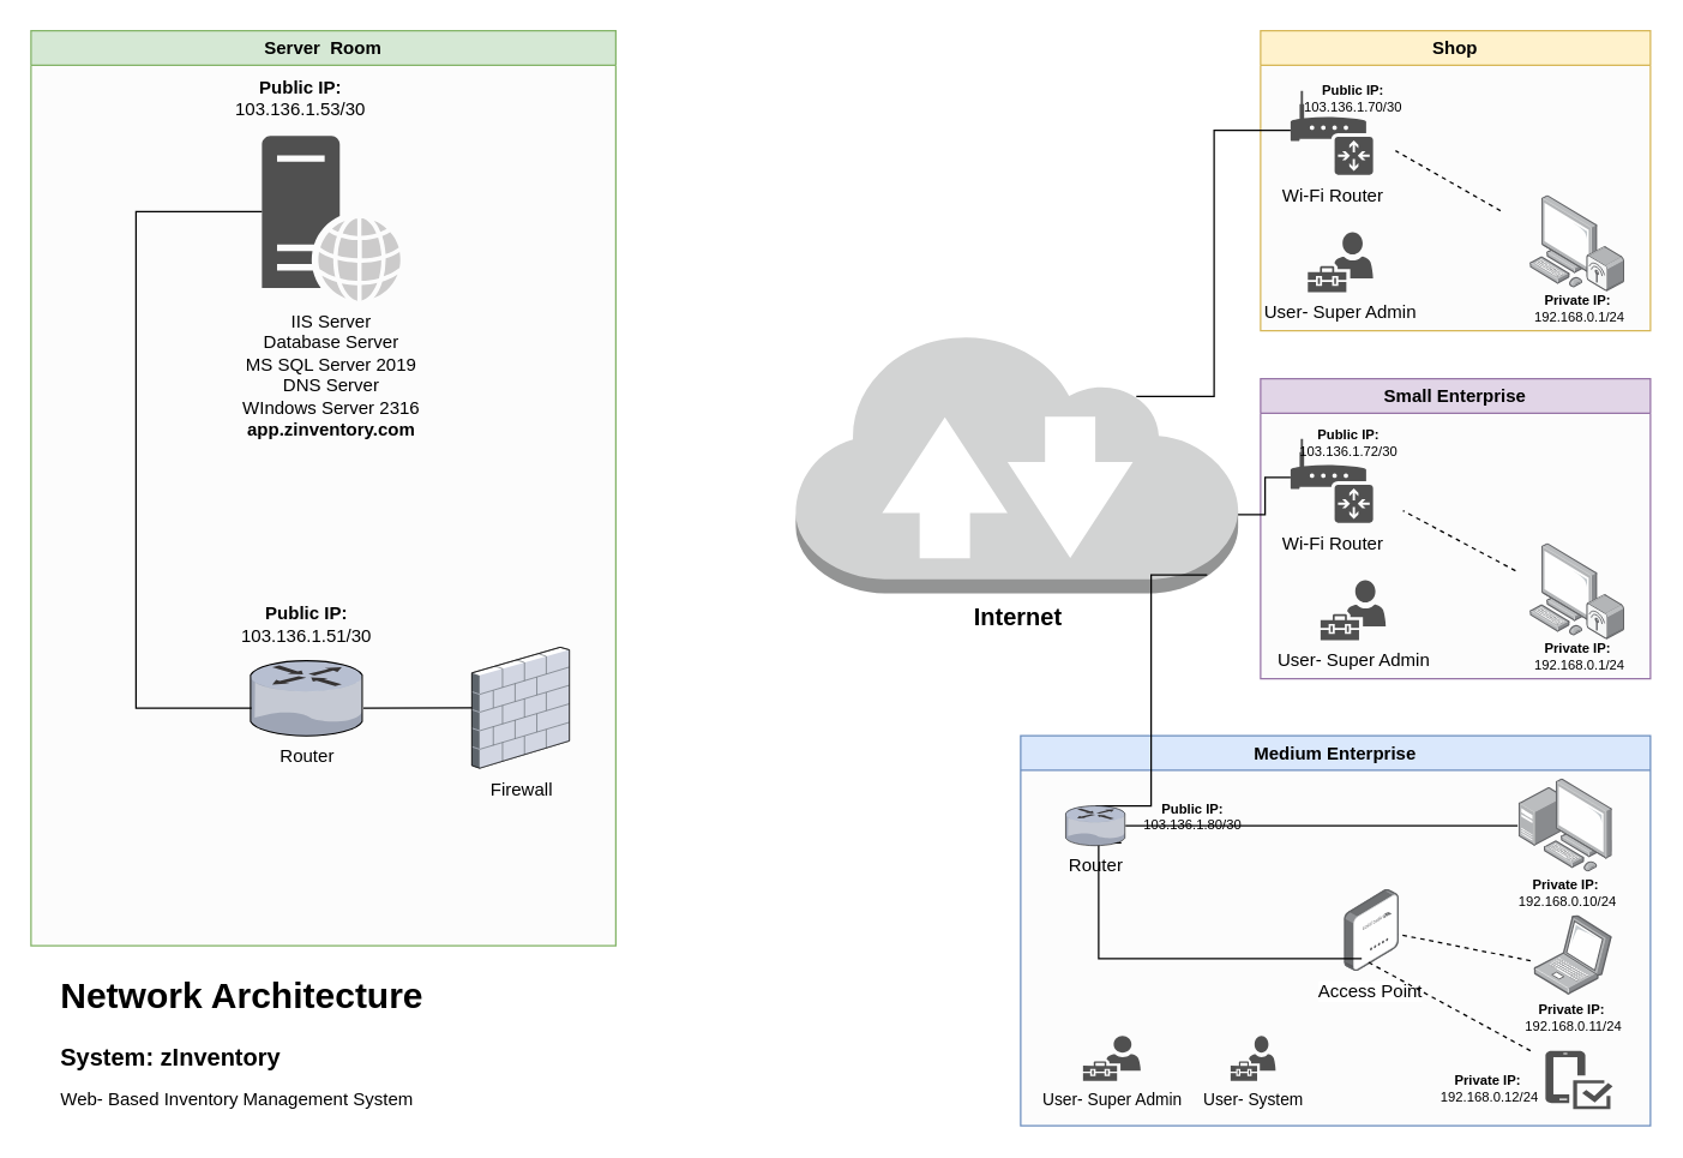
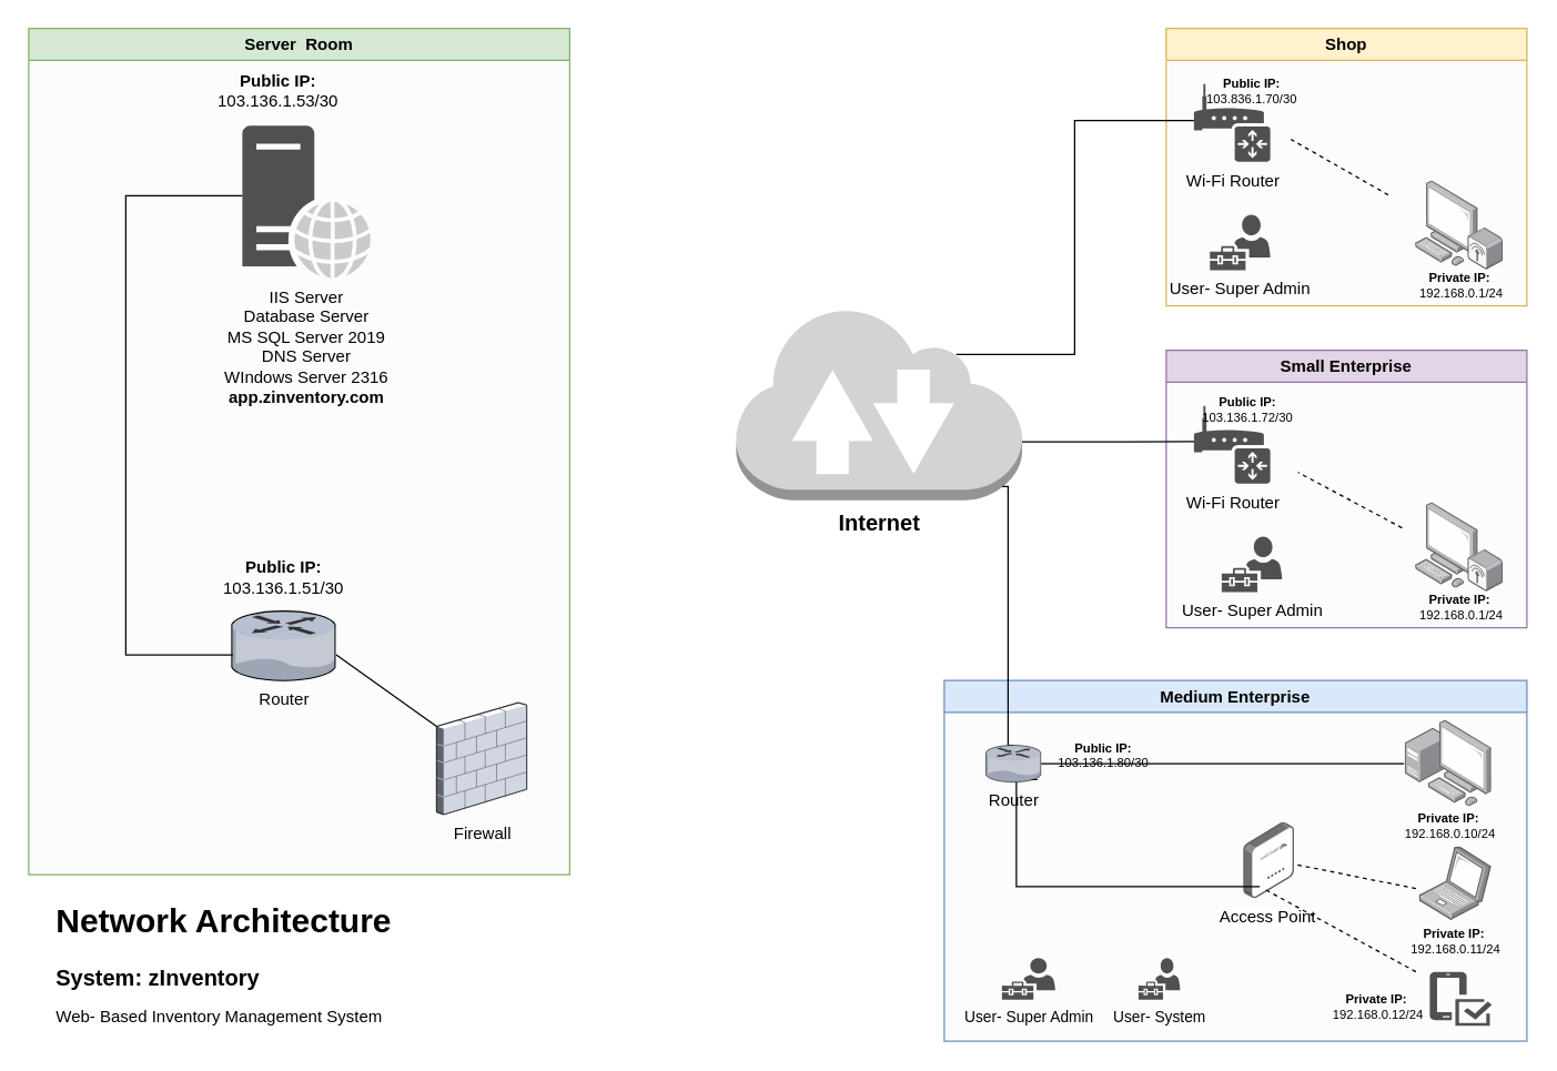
  <mxCell id="0" />
  <mxCell id="1" parent="0" />
  <mxCell id="2" value="Server&amp;nbsp; Room" style="swimlane;whiteSpace=wrap;html=1;fillColor=#d5e8d4;strokeColor=#82b366;labelBackgroundColor=none;fillStyle=auto;swimlaneFillColor=#FCFCFC;" parent="1" vertex="1"><mxGeometry x="20" y="20" width="390" height="610" as="geometry" /></mxCell>
  <mxCell id="3" value="IIS Server&lt;br&gt;Database Server&lt;br style=&quot;border-color: var(--border-color);&quot;&gt;MS SQL Server 2019&lt;br&gt;DNS Server&lt;br&gt;WIndows Server 2316&lt;br&gt;&lt;b&gt;app.zinventory.com&lt;/b&gt;" style="sketch=0;pointerEvents=1;shadow=0;dashed=0;html=1;strokeColor=none;fillColor=#505050;labelPosition=center;verticalLabelPosition=bottom;verticalAlign=top;outlineConnect=0;align=center;shape=mxgraph.office.servers.web_server_ghosted;points=[[0,0.46,0,0,0],[0.5,1,0,0,1]];" parent="2" vertex="1"><mxGeometry x="154" y="70" width="92.63" height="110" as="geometry" /></mxCell>
  <mxCell id="4" value="Router" style="verticalLabelPosition=bottom;sketch=0;aspect=fixed;html=1;verticalAlign=top;strokeColor=none;align=center;outlineConnect=0;shape=mxgraph.citrix.router;points=[[0.01,0.63,0,0,0],[0.5,0,0,0,0],[0.5,1,0,0,0],[1,0.63,0,0,0]];" parent="2" vertex="1"><mxGeometry x="146.33" y="420" width="75.34" height="50" as="geometry" /></mxCell>
  <mxCell id="5" value="" style="endArrow=none;html=1;rounded=0;exitX=0.01;exitY=0.63;exitDx=0;exitDy=0;exitPerimeter=0;edgeStyle=elbowEdgeStyle;elbow=vertical;entryX=0;entryY=0.46;entryDx=0;entryDy=0;entryPerimeter=0;" parent="2" source="4" target="3" edge="1"><mxGeometry width="50" height="50" relative="1" as="geometry"><mxPoint x="207" y="295.395" as="sourcePoint" /><mxPoint x="230" y="140" as="targetPoint" /><Array as="points"><mxPoint x="70" y="260" /><mxPoint x="220" y="190" /><mxPoint x="250" y="260" /></Array></mxGeometry></mxCell>
- <mxCell id="6" value="Firewall" style="verticalLabelPosition=bottom;sketch=0;aspect=fixed;html=1;verticalAlign=top;strokeColor=none;align=center;outlineConnect=0;shape=mxgraph.citrix.firewall;flipH=1;points=[[1,0.38,0,0,0],[1,0.38,0,3,0]];" parent="2" vertex="1"><mxGeometry x="294" y="411" width="65" height="80.6" as="geometry" /></mxCell>
+ <mxCell id="6" value="Firewall" style="verticalLabelPosition=bottom;sketch=0;aspect=fixed;html=1;verticalAlign=top;strokeColor=none;align=center;outlineConnect=0;shape=mxgraph.citrix.firewall;flipH=1;points=[[1,0.38,0,0,0],[1,0.38,0,3,0]];" parent="2" vertex="1"><mxGeometry x="294" y="486" width="65" height="80.6" as="geometry" /></mxCell>
  <mxCell id="7" value="" style="endArrow=none;html=1;rounded=0;exitX=1;exitY=0.63;exitDx=0;exitDy=0;exitPerimeter=0;" parent="2" source="4" target="6" edge="1"><mxGeometry width="50" height="50" relative="1" as="geometry"><mxPoint x="470" y="500" as="sourcePoint" /><mxPoint x="290" y="420" as="targetPoint" /></mxGeometry></mxCell>
  <mxCell id="8" value="&lt;b&gt;Public IP:&lt;br&gt;&lt;/b&gt;103.136.1.53/30" style="text;html=1;strokeColor=none;fillColor=none;align=center;verticalAlign=middle;whiteSpace=wrap;rounded=0;movable=1;resizable=1;rotatable=1;deletable=1;editable=1;locked=0;connectable=1;" parent="2" vertex="1"><mxGeometry x="150" y="30" width="60" height="30" as="geometry" /></mxCell>
  <mxCell id="9" value="&lt;b&gt;Public IP:&lt;br&gt;&lt;/b&gt;103.136.1.51/30" style="text;html=1;strokeColor=none;fillColor=none;align=center;verticalAlign=middle;whiteSpace=wrap;rounded=0;movable=1;resizable=1;rotatable=1;deletable=1;editable=1;locked=0;connectable=1;" parent="2" vertex="1"><mxGeometry x="154" y="381" width="60" height="30" as="geometry" /></mxCell>
  <mxCell id="10" value="Medium Enterprise" style="swimlane;whiteSpace=wrap;html=1;startSize=23;fillColor=#dae8fc;strokeColor=#6c8ebf;swimlaneFillColor=#FCFCFC;" parent="1" vertex="1"><mxGeometry x="680" y="490" width="420" height="260" as="geometry" /></mxCell>
  <mxCell id="11" value="User- System" style="sketch=0;pointerEvents=1;shadow=0;dashed=0;html=1;strokeColor=none;labelPosition=center;verticalLabelPosition=bottom;verticalAlign=top;align=center;fillColor=#505050;shape=mxgraph.mscae.intune.user_management;fontSize=11;" parent="10" vertex="1"><mxGeometry x="140" y="200" width="30" height="30" as="geometry" /></mxCell>
  <mxCell id="12" value="" style="image;points=[];aspect=fixed;html=1;align=center;shadow=0;dashed=0;image=img/lib/allied_telesis/computer_and_terminals/Laptop.svg;" parent="10" vertex="1"><mxGeometry x="342.6" y="120" width="52.2" height="52.95" as="geometry" /></mxCell>
  <mxCell id="13" value="" style="image;points=[[0,0.5,0,-1,0]];aspect=fixed;html=1;align=center;shadow=0;dashed=0;image=img/lib/allied_telesis/computer_and_terminals/Personal_Computer_with_Server.svg;" parent="10" vertex="1"><mxGeometry x="332.4" y="28.8" width="62.4" height="62.4" as="geometry" /></mxCell>
  <mxCell id="14" value="User- Super Admin" style="sketch=0;pointerEvents=1;shadow=0;dashed=0;html=1;strokeColor=none;labelPosition=center;verticalLabelPosition=bottom;verticalAlign=top;align=center;fillColor=#505050;shape=mxgraph.mscae.intune.user_management;fontSize=11;" parent="10" vertex="1"><mxGeometry x="41.59" y="200" width="38.41" height="30" as="geometry" /></mxCell>
  <mxCell id="15" value="" style="endArrow=none;dashed=1;html=1;rounded=0;" parent="10" edge="1"><mxGeometry width="50" height="50" relative="1" as="geometry"><mxPoint x="340" y="150" as="sourcePoint" /><mxPoint x="240" y="130" as="targetPoint" /></mxGeometry></mxCell>
  <mxCell id="16" value="" style="sketch=0;pointerEvents=1;shadow=0;dashed=0;html=1;strokeColor=none;labelPosition=center;verticalLabelPosition=bottom;verticalAlign=top;align=center;fillColor=#505050;shape=mxgraph.mscae.intune.mobile_inventory" parent="10" vertex="1"><mxGeometry x="350" y="210" width="44.8" height="38.95" as="geometry" /></mxCell>
  <mxCell id="17" value="Access Point" style="image;points=[[0,0.64,0,-1,0],[0.42,0.12,0,0,0],[0.66,0.84,0,0,0],[1,0.37,0,0,0]];aspect=fixed;html=1;align=center;shadow=0;dashed=0;image=img/lib/allied_telesis/wireless/Access_Point_Indoor.svg;flipH=1;" parent="10" vertex="1"><mxGeometry x="215" y="102.7" width="36.6" height="54.6" as="geometry" /></mxCell>
  <mxCell id="18" value="&lt;b&gt;Private IP:&amp;nbsp;&lt;br&gt;&lt;/b&gt;192.168.0.10/24" style="text;html=1;strokeColor=none;fillColor=none;align=center;verticalAlign=middle;whiteSpace=wrap;rounded=0;movable=1;resizable=1;rotatable=1;deletable=1;editable=1;locked=0;connectable=1;fontSize=9;" parent="10" vertex="1"><mxGeometry x="334.8" y="90" width="60" height="30" as="geometry" /></mxCell>
  <mxCell id="19" value="&lt;b style=&quot;font-size: 9px;&quot;&gt;Public IP:&lt;br style=&quot;font-size: 9px;&quot;&gt;&lt;/b&gt;103.136.1.80/30" style="text;html=1;strokeColor=none;fillColor=none;align=center;verticalAlign=middle;whiteSpace=wrap;rounded=0;movable=1;resizable=1;rotatable=1;deletable=1;editable=1;locked=0;connectable=1;fontSize=9;" parent="10" vertex="1"><mxGeometry x="85" y="38.8" width="60" height="30" as="geometry" /></mxCell>
  <mxCell id="20" value="&lt;b&gt;Private IP:&amp;nbsp;&lt;br&gt;&lt;/b&gt;192.168.0.11/24" style="text;html=1;strokeColor=none;fillColor=none;align=center;verticalAlign=middle;whiteSpace=wrap;rounded=0;movable=1;resizable=1;rotatable=1;deletable=1;editable=1;locked=0;connectable=1;fontSize=9;" parent="10" vertex="1"><mxGeometry x="338.7" y="172.95" width="60" height="30" as="geometry" /></mxCell>
  <mxCell id="21" value="&lt;b&gt;Private IP:&amp;nbsp;&lt;br&gt;&lt;/b&gt;192.168.0.12/24" style="text;html=1;strokeColor=none;fillColor=none;align=center;verticalAlign=middle;whiteSpace=wrap;rounded=0;movable=1;resizable=1;rotatable=1;deletable=1;editable=1;locked=0;connectable=1;fontSize=9;" parent="10" vertex="1"><mxGeometry x="282.6" y="220" width="60" height="30" as="geometry" /></mxCell>
  <mxCell id="22" value="Small Enterprise" style="swimlane;whiteSpace=wrap;html=1;startSize=23;fillColor=#e1d5e7;strokeColor=#9673a6;swimlaneFillColor=#FCFCFC;" parent="1" vertex="1"><mxGeometry x="840" y="252" width="260" height="200" as="geometry" /></mxCell>
  <mxCell id="23" value="" style="image;points=[];aspect=fixed;html=1;align=center;shadow=0;dashed=0;image=img/lib/allied_telesis/computer_and_terminals/Personal_Computer_Wireless.svg;" parent="22" vertex="1"><mxGeometry x="180" y="110" width="63" height="64.2" as="geometry" /></mxCell>
  <mxCell id="24" value="Wi-Fi Router" style="sketch=0;pointerEvents=1;shadow=0;dashed=0;html=1;strokeColor=none;fillColor=#505050;labelPosition=center;verticalLabelPosition=bottom;verticalAlign=top;outlineConnect=0;align=center;shape=mxgraph.office.devices.router;points=[[0,0.46,0,0,0]];" parent="22" vertex="1"><mxGeometry x="20" y="40" width="55" height="56" as="geometry" /></mxCell>
  <mxCell id="25" value="User- Super Admin" style="sketch=0;pointerEvents=1;shadow=0;dashed=0;html=1;strokeColor=none;labelPosition=center;verticalLabelPosition=bottom;verticalAlign=top;align=center;fillColor=#505050;shape=mxgraph.mscae.intune.user_management" parent="22" vertex="1"><mxGeometry x="40" y="134.2" width="43.48" height="40" as="geometry" /></mxCell>
  <mxCell id="26" value="" style="endArrow=none;dashed=1;html=1;rounded=0;" parent="22" edge="1"><mxGeometry width="50" height="50" relative="1" as="geometry"><mxPoint x="170" y="128" as="sourcePoint" /><mxPoint x="95" y="88" as="targetPoint" /></mxGeometry></mxCell>
  <mxCell id="27" value="&lt;b&gt;Private IP:&amp;nbsp;&lt;br&gt;&lt;/b&gt;192.168.0.1/24" style="text;html=1;strokeColor=none;fillColor=none;align=center;verticalAlign=middle;whiteSpace=wrap;rounded=0;movable=1;resizable=1;rotatable=1;deletable=1;editable=1;locked=0;connectable=1;fontSize=9;" parent="22" vertex="1"><mxGeometry x="183" y="170" width="60" height="30" as="geometry" /></mxCell>
  <mxCell id="28" value="&lt;b style=&quot;font-size: 9px;&quot;&gt;Public IP:&lt;br style=&quot;font-size: 9px;&quot;&gt;&lt;/b&gt;103.136.1.72/30" style="text;html=1;strokeColor=none;fillColor=none;align=center;verticalAlign=middle;whiteSpace=wrap;rounded=0;movable=1;resizable=1;rotatable=1;deletable=1;editable=1;locked=0;connectable=1;fontSize=9;" parent="22" vertex="1"><mxGeometry x="29.48" y="28" width="60" height="30" as="geometry" /></mxCell>
  <mxCell id="29" value="Shop" style="swimlane;whiteSpace=wrap;html=1;startSize=23;fillColor=#fff2cc;strokeColor=#d6b656;swimlaneFillColor=#FCFCFC;" parent="1" vertex="1"><mxGeometry x="840" y="20" width="260" height="200" as="geometry" /></mxCell>
  <mxCell id="30" value="" style="image;points=[];aspect=fixed;html=1;align=center;shadow=0;dashed=0;image=img/lib/allied_telesis/computer_and_terminals/Personal_Computer_Wireless.svg;" parent="29" vertex="1"><mxGeometry x="180" y="110" width="63" height="64.2" as="geometry" /></mxCell>
  <mxCell id="31" value="Wi-Fi Router" style="sketch=0;pointerEvents=1;shadow=0;dashed=0;html=1;strokeColor=none;fillColor=#505050;labelPosition=center;verticalLabelPosition=bottom;verticalAlign=top;outlineConnect=0;align=center;shape=mxgraph.office.devices.router;points=[[0,0.47,0,0,0],[0.94,0.47,0,0,0]];" parent="29" vertex="1"><mxGeometry x="20" y="40" width="55" height="56" as="geometry" /></mxCell>
  <mxCell id="32" value="User- Super Admin" style="sketch=0;pointerEvents=1;shadow=0;dashed=0;html=1;strokeColor=none;labelPosition=center;verticalLabelPosition=bottom;verticalAlign=top;align=center;fillColor=#505050;shape=mxgraph.mscae.intune.user_management" parent="29" vertex="1"><mxGeometry x="31.52" y="134.2" width="43.48" height="40" as="geometry" /></mxCell>
- <mxCell id="33" value="&lt;b style=&quot;font-size: 9px;&quot;&gt;Public IP:&lt;br style=&quot;font-size: 9px;&quot;&gt;&lt;/b&gt;103.136.1.70/30" style="text;html=1;strokeColor=none;fillColor=none;align=center;verticalAlign=middle;whiteSpace=wrap;rounded=0;movable=1;resizable=1;rotatable=1;deletable=1;editable=1;locked=0;connectable=1;fontSize=9;" parent="29" vertex="1"><mxGeometry x="31.52" y="30" width="60" height="30" as="geometry" /></mxCell>
+ <mxCell id="33" value="&lt;b style=&quot;font-size: 9px;&quot;&gt;Public IP:&lt;br style=&quot;font-size: 9px;&quot;&gt;&lt;/b&gt;103.836.1.70/30" style="text;html=1;strokeColor=none;fillColor=none;align=center;verticalAlign=middle;whiteSpace=wrap;rounded=0;movable=1;resizable=1;rotatable=1;deletable=1;editable=1;locked=0;connectable=1;fontSize=9;" parent="29" vertex="1"><mxGeometry x="31.52" y="30" width="60" height="30" as="geometry" /></mxCell>
  <mxCell id="34" value="&lt;b&gt;Private IP:&amp;nbsp;&lt;br&gt;&lt;/b&gt;192.168.0.1/24" style="text;html=1;strokeColor=none;fillColor=none;align=center;verticalAlign=middle;whiteSpace=wrap;rounded=0;movable=1;resizable=1;rotatable=1;deletable=1;editable=1;locked=0;connectable=1;fontSize=9;" parent="29" vertex="1"><mxGeometry x="183" y="170" width="60" height="30" as="geometry" /></mxCell>
- <mxCell id="35" value="&lt;font style=&quot;font-size: 16px;&quot;&gt;Internet&lt;/font&gt;" style="outlineConnect=0;dashed=0;verticalLabelPosition=bottom;verticalAlign=top;align=center;html=1;shape=mxgraph.aws3.internet_2;fillColor=#D2D3D3;gradientColor=none;fontStyle=1" parent="1" vertex="1"><mxGeometry x="530" y="220" width="295" height="175" as="geometry" /></mxCell>
+ <mxCell id="35" value="&lt;font style=&quot;font-size: 16px;&quot;&gt;Internet&lt;/font&gt;" style="outlineConnect=0;dashed=0;verticalLabelPosition=bottom;verticalAlign=top;align=center;html=1;shape=mxgraph.aws3.internet_2;fillColor=#D2D3D3;gradientColor=none;fontStyle=1" parent="1" vertex="1"><mxGeometry x="530" y="220" width="206.11" height="140" as="geometry" /></mxCell>
  <mxCell id="36" value="" style="endArrow=none;html=1;rounded=0;entryX=0;entryY=0.47;entryDx=0;entryDy=0;entryPerimeter=0;exitX=0.77;exitY=0.25;exitDx=0;exitDy=0;exitPerimeter=0;edgeStyle=elbowEdgeStyle;" parent="1" source="35" target="31" edge="1"><mxGeometry width="50" height="50" relative="1" as="geometry"><mxPoint x="480" y="440" as="sourcePoint" /><mxPoint x="810" y="100" as="targetPoint" /></mxGeometry></mxCell>
  <mxCell id="37" value="" style="endArrow=none;html=1;rounded=0;exitX=1;exitY=0.7;exitDx=0;exitDy=0;exitPerimeter=0;edgeStyle=elbowEdgeStyle;entryX=0;entryY=0.46;entryDx=0;entryDy=0;entryPerimeter=0;" parent="1" source="35" target="24" edge="1"><mxGeometry width="50" height="50" relative="1" as="geometry"><mxPoint x="699" y="265" as="sourcePoint" /><mxPoint x="770" y="350" as="targetPoint" /></mxGeometry></mxCell>
  <mxCell id="38" value="" style="endArrow=none;html=1;rounded=0;exitX=0.93;exitY=0.93;exitDx=0;exitDy=0;exitPerimeter=0;edgeStyle=elbowEdgeStyle;entryX=0.5;entryY=0;entryDx=0;entryDy=0;entryPerimeter=0;" parent="1" source="43" edge="1"><mxGeometry width="50" height="50" relative="1" as="geometry"><mxPoint x="746" y="328" as="sourcePoint" /><mxPoint x="731.735" y="540" as="targetPoint" /><Array as="points"><mxPoint x="732" y="450" /></Array></mxGeometry></mxCell>
  <mxCell id="39" value="" style="endArrow=none;dashed=1;html=1;rounded=0;" parent="1" edge="1"><mxGeometry width="50" height="50" relative="1" as="geometry"><mxPoint x="1000" y="140" as="sourcePoint" /><mxPoint x="930" y="100" as="targetPoint" /></mxGeometry></mxCell>
  <mxCell id="40" value="" style="endArrow=none;dashed=1;html=1;rounded=0;" parent="1" edge="1"><mxGeometry width="50" height="50" relative="1" as="geometry"><mxPoint x="1020" y="700" as="sourcePoint" /><mxPoint x="910" y="640" as="targetPoint" /></mxGeometry></mxCell>
  <mxCell id="41" value="&lt;h1&gt;Network Architecture&lt;/h1&gt;&lt;p&gt;&lt;b&gt;&lt;font style=&quot;font-size: 16px;&quot;&gt;System: zInventory&lt;/font&gt;&lt;/b&gt;&lt;/p&gt;&lt;p&gt;&lt;font style=&quot;font-size: 12px;&quot;&gt;Web- Based Inventory Management System&lt;/font&gt;&lt;/p&gt;" style="text;html=1;strokeColor=none;fillColor=none;spacing=5;spacingTop=-20;whiteSpace=wrap;overflow=hidden;rounded=0;" parent="1" vertex="1"><mxGeometry x="35" y="644" width="390" height="100" as="geometry" /></mxCell>
  <mxCell id="42" value="" style="endArrow=none;html=1;rounded=0;exitX=0.93;exitY=0.93;exitDx=0;exitDy=0;exitPerimeter=0;edgeStyle=elbowEdgeStyle;entryX=0.5;entryY=0;entryDx=0;entryDy=0;entryPerimeter=0;" parent="1" source="35" target="43" edge="1"><mxGeometry width="50" height="50" relative="1" as="geometry"><mxPoint x="722" y="350" as="sourcePoint" /><mxPoint x="731.735" y="540" as="targetPoint" /><Array as="points" /></mxGeometry></mxCell>
  <mxCell id="43" value="Router" style="verticalLabelPosition=bottom;sketch=0;aspect=fixed;html=1;verticalAlign=top;strokeColor=none;align=center;outlineConnect=0;shape=mxgraph.citrix.router;points=[[0,0.45,0,0,0],[0.5,0,0,0,0],[0.54,1,0,0,0],[0.99,0.49,0,0,0]];" parent="1" vertex="1"><mxGeometry x="710" y="536.75" width="39.93" height="26.5" as="geometry" /></mxCell>
  <mxCell id="44" value="" style="endArrow=none;html=1;rounded=0;exitX=0;exitY=0.5;exitDx=-1;exitDy=0;exitPerimeter=0;" parent="1" source="13" target="43" edge="1"><mxGeometry width="50" height="50" relative="1" as="geometry"><mxPoint x="890" y="570" as="sourcePoint" /><mxPoint x="765.07" y="550" as="targetPoint" /></mxGeometry></mxCell>
  <mxCell id="45" value="" style="endArrow=none;html=1;rounded=0;edgeStyle=elbowEdgeStyle;exitX=0.66;exitY=0.84;exitDx=0;exitDy=0;exitPerimeter=0;entryX=0.54;entryY=1;entryDx=0;entryDy=0;entryPerimeter=0;" parent="1" source="17" target="43" edge="1"><mxGeometry width="50" height="50" relative="1" as="geometry"><mxPoint x="800" y="630" as="sourcePoint" /><mxPoint x="732" y="590" as="targetPoint" /><Array as="points"><mxPoint x="732" y="580" /></Array></mxGeometry></mxCell>
